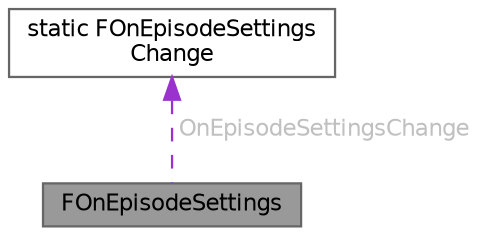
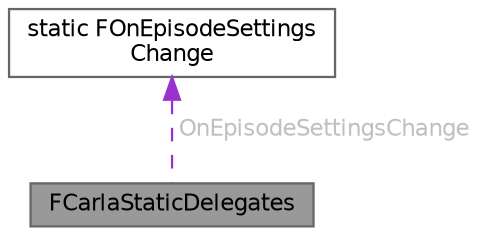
  digraph {
    node [color=gray40 fontname=Helvetica fontsize=10 shape=box style=filled]
-   n1 [fillcolor=grey60 fontcolor=black height=0.2 label=FOnEpisodeSettings width=0.4]
+   n1 [fillcolor=grey60 fontcolor=black height=0.2 label=FCarlaStaticDelegates width=0.4]
    n2 [fillcolor=white height=0.2 label="static FOnEpisodeSettings\lChange" width=0.4]
    n2 -> n1 [color=darkorchid3 dir=back fontcolor=grey fontname=Helvetica fontsize=10 label=" OnEpisodeSettingsChange" labelfontname=Helvetica labelfontsize=10 style=dashed]
  }
